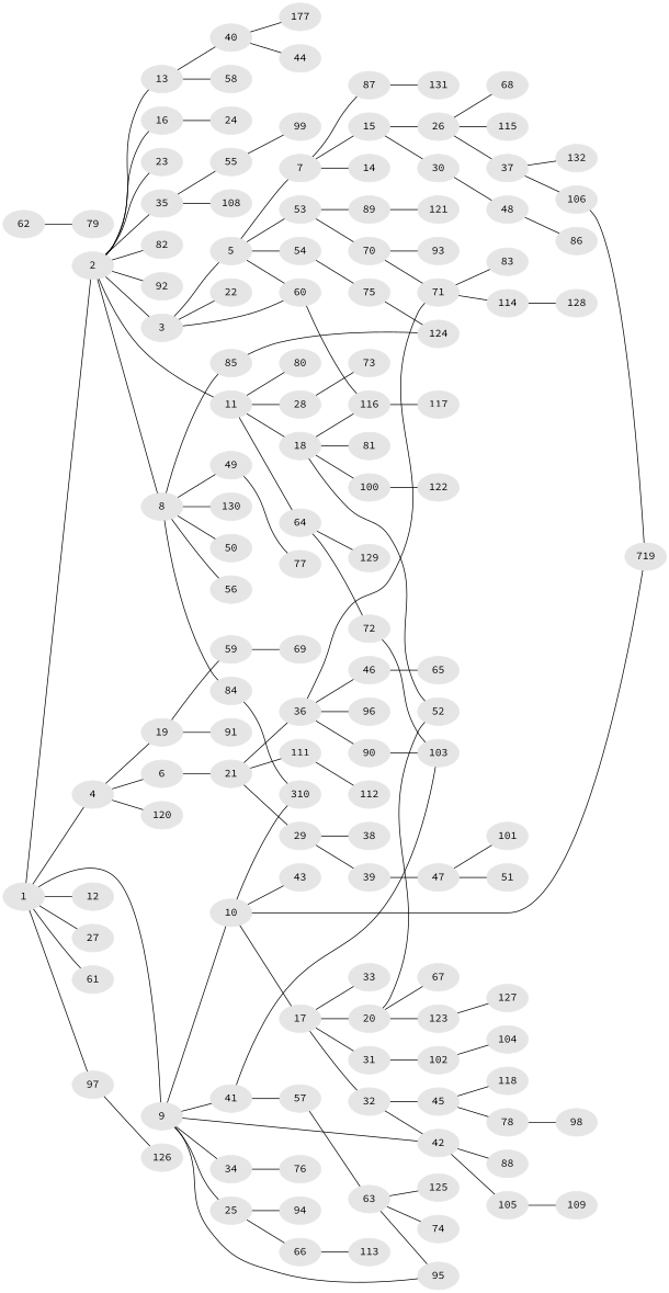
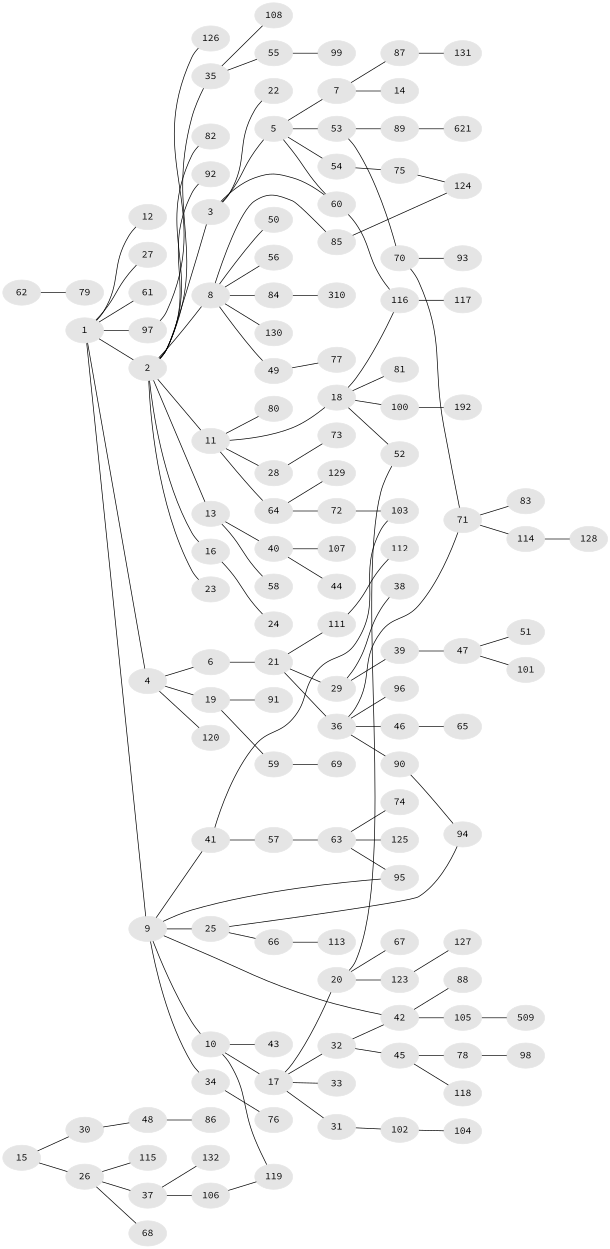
  graph {
    fontname="Source Code Pro"
    rankdir=LR
    node [color=gray90 fontname="Source Code Pro" style=filled]
    edge [fontname="Source Code Pro"]
    1
    2
    4
    9
    12
    27
    61
    97
    3
    8
    11
    13
    16
    23
    35
    82
    92
    6
    19
    120
    10
    25
    34
    41
    42
    95
    126
    5
    22
    60
    49
    50
    56
    84
    85
    130
    18
    28
    64
    80
    40
    58
    24
    55
    108
    7
    53
    54
    116
    21
    59
    91
    14
    15
    87
    70
    89
    75
    29
    36
    111
    26
    30
    62
    79
    131
    77
    n68 [label=310]
    124
    17
    43
-   119 [label=719]
+   119
    66
    94
    76
    57
    103
    88
    105
    20
    31
    32
    33
    52
    81
    100
    73
    72
    129
    44
-   107 [label=177]
+   107
    37
    68
    115
    48
    67
    123
    102
    45
-   122
+   122 [label=192]
    117
    69
    127
    38
    39
    46
    71
    90
    96
    112
    113
    106
    132
    47
    86
    104
    78
    118
    99
    65
    83
    114
    51
    101
    63
-   109
+   109 [label=509]
    98
    93
-   121
+   121 [label=621]
    125
    74
    128
    1 -- 2
    1 -- 4
    1 -- 9
    1 -- 12
    1 -- 27
    1 -- 61
    1 -- 97
    2 -- 3
    2 -- 8
    2 -- 11
    2 -- 13
    2 -- 16
    2 -- 23
    2 -- 35
    2 -- 82
    2 -- 92
    4 -- 6
    4 -- 19
    4 -- 120
    9 -- 10
    9 -- 25
    9 -- 34
    9 -- 41
    9 -- 42
    9 -- 95
    97 -- 126
    3 -- 5
    3 -- 22
    3 -- 60
    8 -- 49
    8 -- 50
    8 -- 56
    8 -- 84
    8 -- 85
    8 -- 130
    11 -- 18
    11 -- 28
    11 -- 64
    11 -- 80
    13 -- 40
    13 -- 58
    16 -- 24
    35 -- 55
    35 -- 108
    6 -- 21
    19 -- 59
    19 -- 91
-   10 -- n68
    10 -- 17
    10 -- 43
    10 -- 119
    25 -- 66
    25 -- 94
    34 -- 76
    41 -- 57
    41 -- 103
    42 -- 88
    42 -- 105
    5 -- 60
    5 -- 7
    5 -- 53
    5 -- 54
    60 -- 116
    49 -- 77
    84 -- n68
    85 -- 124
    18 -- 116
    18 -- 52
    18 -- 81
    18 -- 100
    28 -- 73
    64 -- 72
    64 -- 129
    40 -- 44
    40 -- 107
    55 -- 99
    7 -- 14
-   7 -- 15
    7 -- 87
    53 -- 70
    53 -- 89
    54 -- 75
    116 -- 117
    21 -- 29
    21 -- 36
    21 -- 111
    59 -- 69
    15 -- 26
    15 -- 30
    87 -- 131
    70 -- 71
    70 -- 93
    89 -- 121
    75 -- 124
    29 -- 38
    29 -- 39
    36 -- 46
    36 -- 71
    36 -- 90
    36 -- 96
    111 -- 112
    26 -- 37
    26 -- 68
    26 -- 115
    30 -- 48
    62 -- 79
    17 -- 20
    17 -- 31
    17 -- 32
    17 -- 33
    66 -- 113
    57 -- 63
    105 -- 109
    20 -- 52
    20 -- 67
    20 -- 123
    31 -- 102
    32 -- 42
    32 -- 45
    100 -- 122
    72 -- 103
    37 -- 106
    37 -- 132
    48 -- 86
    123 -- 127
    102 -- 104
    45 -- 78
    45 -- 118
    39 -- 47
    46 -- 65
    71 -- 83
    71 -- 114
-   90 -- 103
+   90 -- 94
    106 -- 119
    47 -- 51
    47 -- 101
    78 -- 98
    114 -- 128
    63 -- 95
    63 -- 125
    63 -- 74
  }
